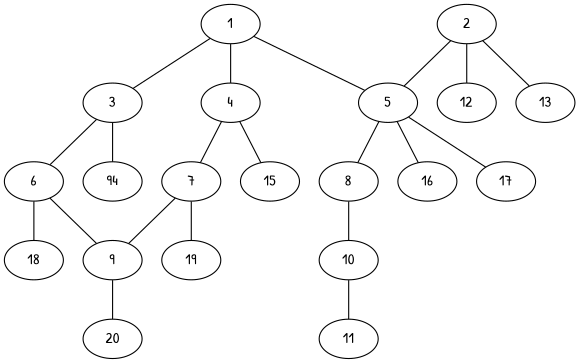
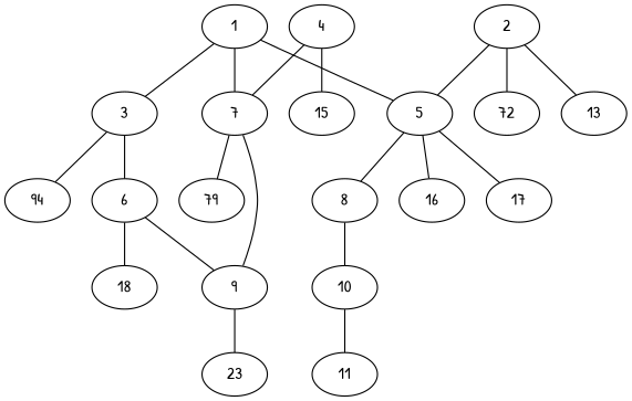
  graph {
    fontname="Patrick Hand"
    node [chem=C fontname="Patrick Hand"]
    edge [fontname="Patrick Hand" valence=1]
    1
    3
    4
    5
    2
-   12 [chem=H]
+   12 [chem=H label=72]
    13 [chem=H]
    6
    n9 [chem=H label=94]
    7
    15 [chem=H]
    8 [chem=N]
    16 [chem=H]
    17 [chem=H]
    9
    18 [chem=H]
-   19 [chem=H]
+   19 [chem=H label=79]
    10
-   20 [chem=H]
+   20 [chem=H label=23]
    11 [chem=S]
    1 -- 3 [valence=2]
-   1 -- 4
+   1 -- 7
    1 -- 5
    3 -- 6
    3 -- n9
    4 -- 7 [valence=2]
    4 -- 15
    5 -- 8
    5 -- 16
    5 -- 17
    2 -- 5
    2 -- 12
    2 -- 13
    6 -- 9 [valence=2]
    6 -- 18
    7 -- 9
    7 -- 19
    8 -- 10 [valence=2]
    9 -- 20
    10 -- 11 [valence=2]
  }
